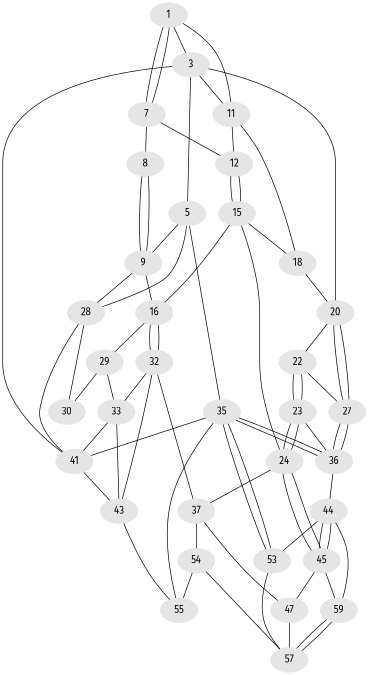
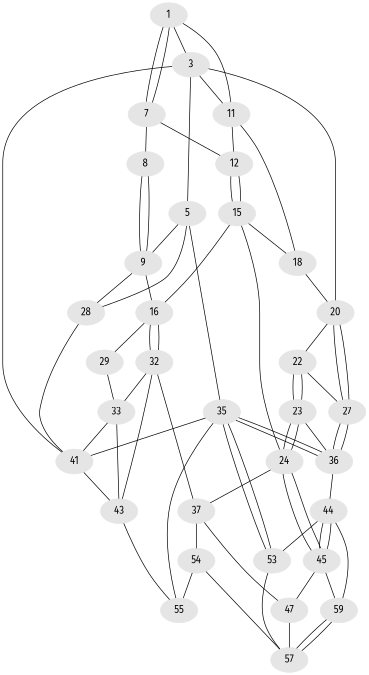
  graph {
    fontname="Fira Sans"
    node [color=gray90 fontname="Fira Sans" style=filled]
    edge [fontname="Fira Sans"]
    1 [super="+2"]
    3 [super="+4"]
    7 [super="+13"]
    11 [super="+14"]
    5 [super="+6"]
    20 [super="+21"]
    41 [super="+49"]
    8
    12
    18
    35 [super="+50"]
    9 [super="+10"]
    28 [super="+31"]
    22 [super="+26"]
    27
    36 [super="+42"]
    53
    55 [super="+60"]
    16 [super="+17"]
-   30
    15 [super="+19"]
    29 [super="+34"]
    32 [super="+38"]
    24 [super="+25"]
    37 [super="+48"]
    45 [super="+46"]
    33 [super="+40"]
    43 [super="+56"]
    23 [super="+39"]
    44 [super="+51"]
    47
    54 [super="+59"]
    n33 [label=59]
    57 [super="+58"]
    1 -- 3
    1 -- 7
    1 -- 7
    1 -- 11
    3 -- 11
    3 -- 5
    3 -- 20
    3 -- 41
    7 -- 8 [weight=2]
    7 -- 12
    11 -- 12
    11 -- 18
    5 -- 35
    5 -- 9
    5 -- 28
    20 -- 22
    20 -- 27
    20 -- 27
    41 -- 43
    8 -- 9
    8 -- 9
    12 -- 15
    12 -- 15
    18 -- 20
    35 -- 41
    35 -- 36
    35 -- 36
    35 -- 53
    35 -- 53
    35 -- 55
    9 -- 28
    9 -- 16
    28 -- 41
-   28 -- 30
    22 -- 27
    22 -- 23 [weight=2]
    22 -- 23
    27 -- 36
    27 -- 36
    36 -- 44
    53 -- 57
    16 -- 29
    16 -- 32
    16 -- 32
    15 -- 18
    15 -- 16
    15 -- 24
-   29 -- 30 [weight=2]
    29 -- 33
    32 -- 37
    32 -- 33
    32 -- 43
    24 -- 37
    24 -- 45
    24 -- 45
    37 -- 47
    37 -- 54
    45 -- 47
    45 -- n33
    33 -- 41
    33 -- 43
    43 -- 55
    23 -- 36
    23 -- 24
    23 -- 24
    44 -- 53
    44 -- 45
    44 -- 45
    44 -- n33
    47 -- 57
    54 -- 55 [weight=2]
    54 -- 57
    n33 -- 57
    n33 -- 57
  }
